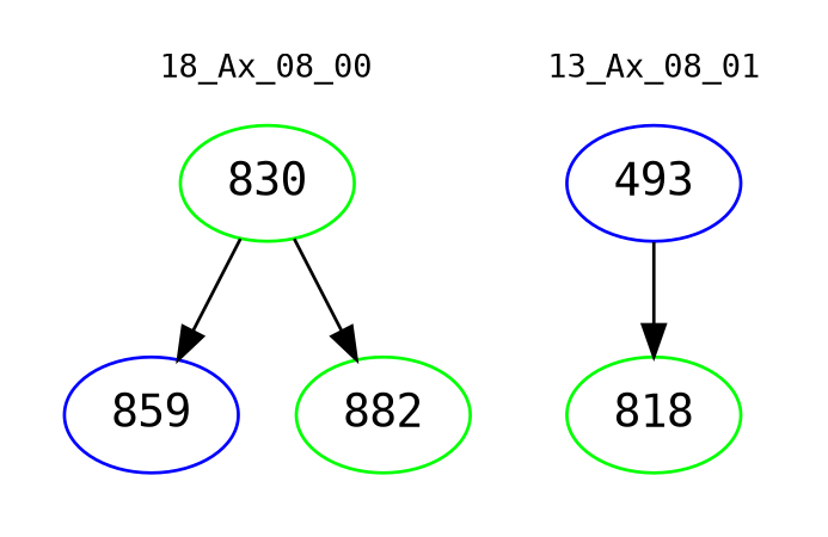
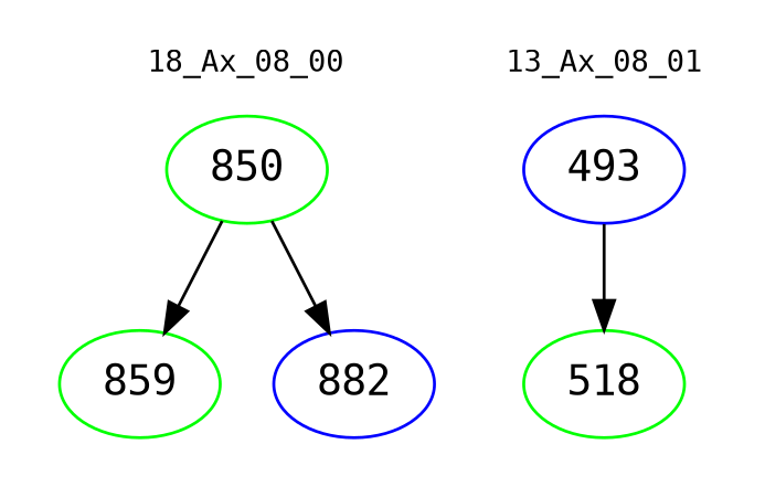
  digraph {
    fontname="DejaVu Sans Mono"
    node [color=green fontname="DejaVu Sans Mono"]
    edge [color=black fontname="DejaVu Sans Mono"]
-   n1 [label=830]
-   n2 [color=blue label=859]
-   n3 [label=882]
+   n1 [label=850]
+   n2 [label=859]
+   n3 [color=blue label=882]
    n4 [color=blue label=493]
-   n5 [label=818]
+   n5 [label=518]
    subgraph cluster_1 {
      color=white
      fontsize=10
      label="18_Ax_08_00"
      n1
      n2
      n3
    }
    subgraph cluster_2 {
      color=white
      fontsize=10
      label="13_Ax_08_01"
      n4
      n5
    }
    n1 -> n2
    n1 -> n3
    n4 -> n5
  }
